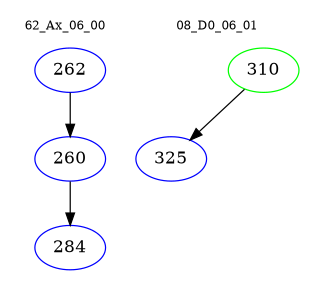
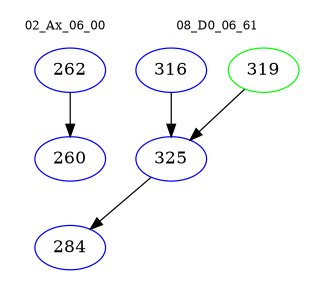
  digraph {
    node [color=blue]
    edge [color=black]
    n1 [label=262]
    n2 [label=260]
    n3 [label=284]
-   n4 [color=green label=310]
+   n4 [color=green label=319]
+   n5 [label=316]
    n6 [label=325]
    subgraph cluster_1 {
      color=white
      fontsize=10
-     label="62_Ax_06_00"
+     label="02_Ax_06_00"
      n1
      n2
      n3
    }
    subgraph cluster_2 {
      color=white
      fontsize=10
-     label="08_D0_06_01"
+     label="08_D0_06_61"
      n4
+     n5
      n6
    }
    n1 -> n2
-   n2 -> n3
+   n6 -> n3
    n4 -> n6
+   n5 -> n6
  }
